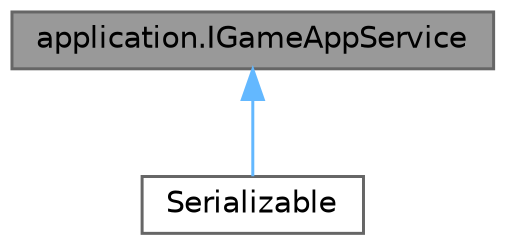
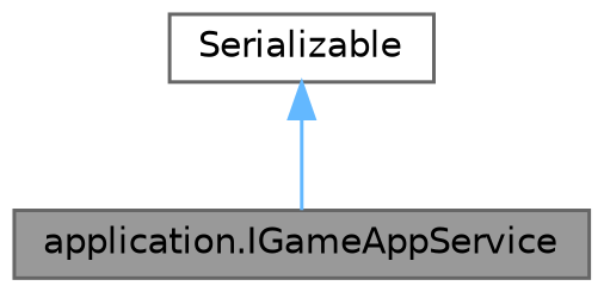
  digraph {
    node [color=gray40 fontname=Helvetica fontsize=10 shape=box style=filled]
    n1 [fillcolor=grey60 fontcolor=black height=0.2 label="application.IGameAppService" width=0.4]
    n2 [fillcolor=white height=0.2 label=Serializable width=0.4]
-   n1 -> n2 [color=steelblue1 dir=back fontname=Helvetica fontsize=10 labelfontname=Helvetica labelfontsize=10 style=solid]
+   n2 -> n1 [color=steelblue1 dir=back fontname=Helvetica fontsize=10 labelfontname=Helvetica labelfontsize=10 style=solid]
  }
